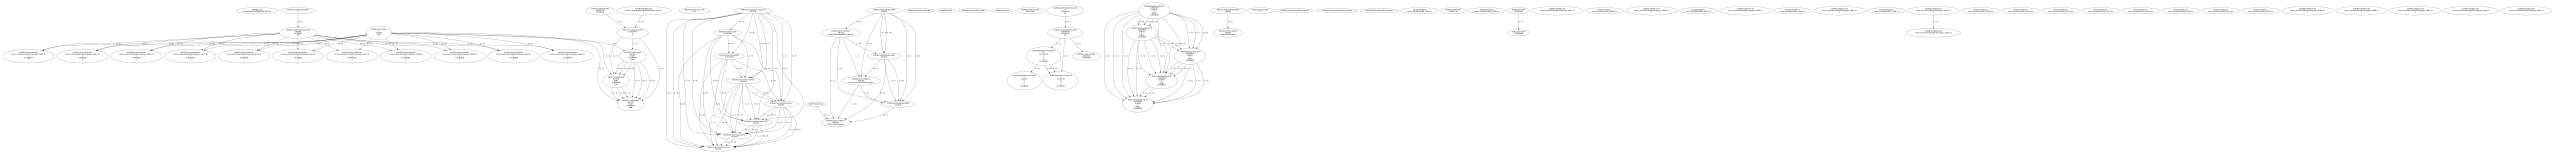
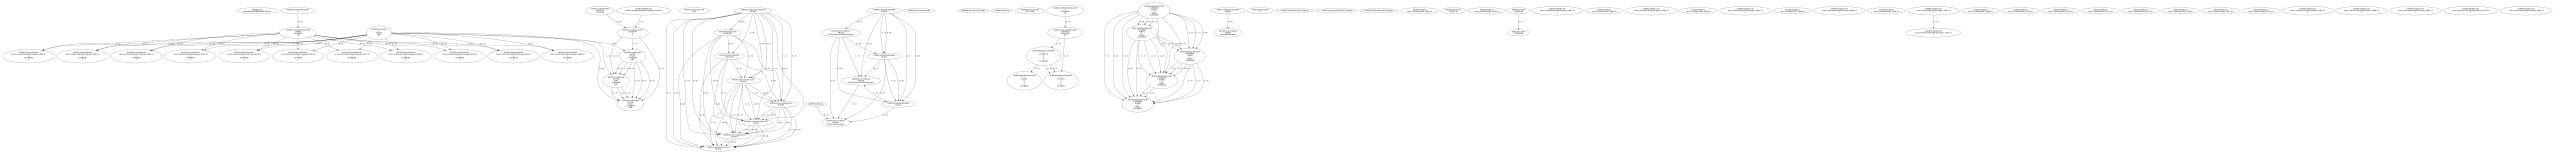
  digraph {
    fontname="Noto Serif"
    node [fontname="Noto Serif"]
    edge [fontname="Noto Serif"]
    n1 [label="6850628.main\n0034150e96a164f5308c1d6477961a7a"]
    n2 [label="4254480.GetModuleHandleW\n0"]
    n3 [label="4243306.GetModuleFileNameW\n4194304\n2147408904\n522"]
    n4 [label="4247567.GetLocaleInfoW\nretval_GetUserDefaultUILanguage_33156_32\n3\n2147408268\n4"]
    n5 [label="4247567.GetLocaleInfoW\nretval_GetUserDefaultUILanguage_33026_32\n3\n2147408268\n4"]
    n6 [label="4247567.GetLocaleInfoW\nretval_GetUserDefaultUILanguage_33027_32\n3\n2147408268\n4"]
    n7 [label="4247567.GetLocaleInfoW\nretval_GetUserDefaultUILanguage_33028_32\n3\n2147408268\n4"]
    n8 [label="4247567.GetLocaleInfoW\nretval_GetUserDefaultUILanguage_33029_32\n3\n2147408268\n4"]
    n9 [label="4247567.GetLocaleInfoW\nretval_GetUserDefaultUILanguage_33030_32\n3\n2147408268\n4"]
    n10 [label="4247567.GetLocaleInfoW\nretval_GetUserDefaultUILanguage_33105_32\n3\n2147408268\n4"]
    n11 [label="4247567.GetLocaleInfoW\nretval_GetUserDefaultUILanguage_33106_32\n3\n2147408268\n4"]
    n12 [label="4247567.GetLocaleInfoW\nretval_GetUserDefaultUILanguage_33107_32\n3\n2147408268\n4"]
    n13 [label="4247567.GetLocaleInfoW\nretval_GetUserDefaultUILanguage_33474_32\n3\n2147408268\n4"]
    n14 [label="4247567.GetLocaleInfoW\nretval_GetUserDefaultUILanguage_33185_32\n3\n2147408268\n4"]
    n15 [label="6844434.SetThreadLocale\n1024"]
    n16 [label="4243965.InitializeCriticalSection\n6917004"]
    n17 [label="4250188.GetSystemInfo\n2147417660"]
    n18 [label="4214413.GetStartupInfoW\n2147417624"]
    n19 [label="4245418.EnterCriticalSection\n6917004"]
    n20 [label="4245454.LeaveCriticalSection\n6917004"]
    n21 [label="4245469.LeaveCriticalSection\n6917004"]
    n22 [label="4245580.EnterCriticalSection\n6917004"]
    n23 [label="4245621.LeaveCriticalSection\n6917004"]
    n24 [label="4243979.GetVersion\n"]
    n25 [label="4244076.GetProcAddress\n9441320\nGetThreadUILanguage"]
    n26 [label="4244018.GetModuleHandleW\n4244120"]
    n27 [label="4244024.GetProcAddress\n9441320\nGetThreadPreferredUILanguages"]
    n28 [label="4244044.GetModuleHandleW\n4244120"]
    n29 [label="4244050.GetProcAddress\n9441320\nSetThreadPreferredUILanguages"]
    n30 [label="4244070.GetModuleHandleW\n4244120"]
    n31 [label="6844540.GetCommandLineW\n"]
-   n32 [label="6844560.GetACP\n"]
    n33 [label="6844580.GetCurrentThreadId\n"]
    n34 [label="4250204.GetVersion\n"]
    n35 [label="4276690.GetVersionExW\n2147417420"]
    n36 [label="4248064.GetModuleFileNameW\n0\n2147408370\n261"]
    n37 [label="4245785.GetLongPathNameW\n2147407710\n2147406542\n261"]
    n38 [label="4246556.RegQueryValueExW\n0\n2147407710\n0\n0\n0\n2147408232"]
    n39 [label="4246599.RegQueryValueExW\n0\n2147407710\n0\n0\n0\n2147408232"]
-   n40 [label="4246014.FindFirstFileW\n2147406542\n2147407064"]
    n41 [label="4215383.VirtualAlloc\n0\n1310704\n4096\n4"]
    n42 [label="4250073.LoadStringW\n9441340\n65485\n2147409468\n4096"]
    n43 [label="4250073.LoadStringW\n9441340\n65484\n2147409468\n4096"]
    n44 [label="4250073.LoadStringW\n9441340\n65483\n2147409468\n4096"]
    n45 [label="4246338.RegOpenKeyExW\n2147483649\n4246772\n0\n983065\n2147408236"]
    n46 [label="4246372.RegOpenKeyExW\n2147483650\n4246772\n0\n983065\n2147408236"]
    n47 [label="4246402.RegOpenKeyExW\n2147483649\n4246832\n0\n983065\n2147408236"]
    n48 [label="4246432.RegOpenKeyExW\n2147483650\n4246832\n0\n983065\n2147408236"]
    n49 [label="4246462.RegOpenKeyExW\n2147483649\n4246884\n0\n983065\n2147408236"]
    n50 [label="4245741.GetModuleHandleW\n4246160"]
    n51 [label="4245758.GetProcAddress\n9441320\nGetLongPathNameW"]
    n52 [label="4246635.RegQueryValueExW\n0\n4247000\n0\n0\n0\n2147408232"]
    n53 [label="4246722.RegCloseKey\n0"]
    n54 [label="4247883.GetUserDefaultUILanguage\n"]
    n55 [label="4247923.GetSystemDefaultUILanguage\n"]
    n56 [label="4245487.IsValidLocale\nretval_GetSystemDefaultUILanguage_32915_32\n2"]
    n57 [label="4248145.LoadLibraryExW\n3224341740\n0\n2"]
    n58 [label="4247558.GetUserDefaultUILanguage\n"]
    n59 [label="4247247.FindFirstFileW\n3224341740\n2147407640"]
    n60 [label="4247263.FindClose\nretval_FindFirstFileW_33166_32"]
    n61 [label="4245683.CharNextW\n2147407716"]
    n62 [label="4246032.FindClose\nretval_FindFirstFileW_33079_32"]
    n63 [label="4246044.lstrlenW\n2147407108"]
    n64 [label="4246113.lstrlenW\n2147407108"]
    n65 [label="4245487.IsValidLocale\nretval_GetUserDefaultUILanguage_32837_32\n2"]
    n66 [label="4247263.FindClose\nretval_FindFirstFileW_33036_32"]
    n67 [label="4245487.IsValidLocale\nretval_GetUserDefaultUILanguage_32838_32\n2"]
    n68 [label="4247263.FindClose\nretval_FindFirstFileW_33037_32"]
    n69 [label="4245487.IsValidLocale\nretval_GetUserDefaultUILanguage_32839_32\n2"]
    n70 [label="4247263.FindClose\nretval_FindFirstFileW_33038_32"]
    n71 [label="4245487.IsValidLocale\nretval_GetUserDefaultUILanguage_32840_32\n2"]
    n72 [label="4247263.FindClose\nretval_FindFirstFileW_33039_32"]
    n73 [label="4245487.IsValidLocale\nretval_GetUserDefaultUILanguage_32841_32\n2"]
    n74 [label="4245487.IsValidLocale\nretval_GetSystemDefaultUILanguage_32914_32\n2"]
    n75 [label="4247263.FindClose\nretval_FindFirstFileW_33040_32"]
    n76 [label="4247263.FindClose\nretval_FindFirstFileW_33149_32"]
    n77 [label="4247263.FindClose\nretval_FindFirstFileW_33150_32"]
    n78 [label="4247263.FindClose\nretval_FindFirstFileW_33151_32"]
    n79 [label="4247263.FindClose\nretval_FindFirstFileW_33147_32"]
    n80 [label="4247263.FindClose\nretval_FindFirstFileW_33148_32"]
    n81 [label="4247263.FindClose\nretval_FindFirstFileW_33515_32"]
    n82 [label="4247263.FindClose\nretval_FindFirstFileW_33195_32"]
    n83 [label="4245487.IsValidLocale\nretval_GetUserDefaultUILanguage_32885_32\n2"]
    n84 [label="4245487.IsValidLocale\nretval_GetUserDefaultUILanguage_32886_32\n2"]
    n85 [label="4245487.IsValidLocale\nretval_GetUserDefaultUILanguage_32887_32\n2"]
    n86 [label="4245487.IsValidLocale\nretval_GetSystemDefaultUILanguage_32916_32\n2"]
    n87 [label="4245487.IsValidLocale\nretval_GetUserDefaultUILanguage_32939_32\n2"]
    n2 -> n3 [label="(0-->1)"]
    n3 -> n4 [label="(0-->2)"]
    n3 -> n5 [label="(0-->2)"]
    n3 -> n6 [label="(0-->2)"]
    n3 -> n7 [label="(0-->2)"]
    n3 -> n8 [label="(0-->2)"]
    n3 -> n9 [label="(0-->2)"]
    n3 -> n10 [label="(0-->2)"]
    n3 -> n11 [label="(0-->2)"]
    n3 -> n12 [label="(0-->2)"]
    n3 -> n13 [label="(0-->2)"]
    n3 -> n14 [label="(0-->2)"]
    n16 -> n17 [label="(0-->0)"]
    n16 -> n18 [label="(0-->0)"]
    n16 -> n19 [label="(1-->1)"]
    n16 -> n19 [label="(0-->0)"]
    n16 -> n20 [label="(1-->1)"]
    n16 -> n20 [label="(0-->0)"]
    n16 -> n21 [label="(1-->1)"]
    n16 -> n21 [label="(0-->0)"]
    n16 -> n22 [label="(1-->1)"]
    n16 -> n22 [label="(0-->0)"]
    n16 -> n23 [label="(1-->1)"]
    n16 -> n23 [label="(0-->0)"]
    n17 -> n18 [label="(0-->0)"]
    n17 -> n19 [label="(0-->0)"]
    n17 -> n20 [label="(0-->0)"]
    n17 -> n21 [label="(0-->0)"]
    n17 -> n22 [label="(0-->0)"]
    n17 -> n23 [label="(0-->0)"]
    n18 -> n19 [label="(0-->0)"]
    n18 -> n20 [label="(0-->0)"]
    n18 -> n21 [label="(0-->0)"]
    n18 -> n22 [label="(0-->0)"]
    n18 -> n23 [label="(0-->0)"]
    n19 -> n20 [label="(1-->1)"]
    n19 -> n20 [label="(0-->0)"]
    n19 -> n21 [label="(1-->1)"]
    n19 -> n21 [label="(0-->0)"]
    n19 -> n22 [label="(1-->1)"]
    n19 -> n22 [label="(0-->0)"]
    n19 -> n23 [label="(1-->1)"]
    n19 -> n23 [label="(0-->0)"]
    n20 -> n21 [label="(1-->1)"]
    n20 -> n21 [label="(0-->0)"]
    n20 -> n22 [label="(1-->1)"]
    n20 -> n22 [label="(0-->0)"]
    n20 -> n23 [label="(1-->1)"]
    n20 -> n23 [label="(0-->0)"]
    n21 -> n22 [label="(1-->1)"]
    n21 -> n22 [label="(0-->0)"]
    n21 -> n23 [label="(1-->1)"]
    n21 -> n23 [label="(0-->0)"]
    n22 -> n23 [label="(1-->1)"]
    n22 -> n23 [label="(0-->0)"]
    n24 -> n25 [label="(0-->1)"]
    n26 -> n27 [label="(0-->1)"]
    n26 -> n28 [label="(1-->1)"]
    n26 -> n28 [label="(0-->0)"]
    n26 -> n29 [label="(0-->1)"]
    n26 -> n30 [label="(1-->1)"]
    n26 -> n30 [label="(0-->0)"]
    n27 -> n25 [label="(1-->1)"]
    n27 -> n28 [label="(1-->0)"]
    n27 -> n29 [label="(1-->1)"]
    n27 -> n30 [label="(1-->0)"]
    n28 -> n25 [label="(0-->1)"]
    n28 -> n29 [label="(0-->1)"]
    n28 -> n30 [label="(1-->1)"]
    n28 -> n30 [label="(0-->0)"]
    n29 -> n25 [label="(1-->1)"]
-   n29 -> n30 [label="(1-->0)"]
+   n30 -> n29 [label="(1-->0)"]
    n30 -> n25 [label="(0-->1)"]
    n36 -> n37 [label="(3-->3)"]
    n37 -> n38 [label="(1-->2)"]
    n37 -> n39 [label="(1-->2)"]
-   n37 -> n40 [label="(2-->1)"]
    n38 -> n39 [label="(2-->2)"]
    n38 -> n39 [label="(6-->6)"]
    n38 -> n52 [label="(6-->6)"]
    n41 -> n4 [label="(4-->4)"]
    n41 -> n5 [label="(4-->4)"]
    n41 -> n6 [label="(4-->4)"]
    n41 -> n7 [label="(4-->4)"]
    n41 -> n8 [label="(4-->4)"]
    n41 -> n9 [label="(4-->4)"]
    n41 -> n10 [label="(4-->4)"]
    n41 -> n11 [label="(4-->4)"]
    n41 -> n12 [label="(4-->4)"]
    n41 -> n13 [label="(4-->4)"]
    n41 -> n14 [label="(4-->4)"]
    n41 -> n42 [label="(3-->4)"]
    n41 -> n43 [label="(3-->4)"]
    n41 -> n44 [label="(3-->4)"]
    n42 -> n43 [label="(1-->1)"]
    n42 -> n43 [label="(3-->3)"]
    n42 -> n43 [label="(4-->4)"]
    n42 -> n44 [label="(1-->1)"]
    n42 -> n44 [label="(3-->3)"]
    n42 -> n44 [label="(4-->4)"]
    n43 -> n44 [label="(1-->1)"]
    n43 -> n44 [label="(3-->3)"]
    n43 -> n44 [label="(4-->4)"]
    n45 -> n46 [label="(2-->2)"]
    n45 -> n46 [label="(4-->4)"]
    n45 -> n46 [label="(5-->5)"]
    n45 -> n47 [label="(1-->1)"]
    n45 -> n47 [label="(4-->4)"]
    n45 -> n47 [label="(5-->5)"]
    n45 -> n48 [label="(4-->4)"]
    n45 -> n48 [label="(5-->5)"]
    n45 -> n49 [label="(1-->1)"]
    n45 -> n49 [label="(4-->4)"]
    n45 -> n49 [label="(5-->5)"]
    n46 -> n47 [label="(4-->4)"]
    n46 -> n47 [label="(5-->5)"]
    n46 -> n48 [label="(1-->1)"]
    n46 -> n48 [label="(4-->4)"]
    n46 -> n48 [label="(5-->5)"]
    n46 -> n49 [label="(4-->4)"]
    n46 -> n49 [label="(5-->5)"]
    n47 -> n48 [label="(2-->2)"]
    n47 -> n48 [label="(4-->4)"]
    n47 -> n48 [label="(5-->5)"]
    n47 -> n49 [label="(1-->1)"]
    n47 -> n49 [label="(4-->4)"]
    n47 -> n49 [label="(5-->5)"]
    n48 -> n49 [label="(4-->4)"]
    n48 -> n49 [label="(5-->5)"]
    n50 -> n51 [label="(0-->1)"]
    n56 -> n57 [label="(2-->3)"]
    n57 -> n42 [label="(0-->1)"]
    n57 -> n43 [label="(0-->1)"]
    n57 -> n44 [label="(0-->1)"]
    n59 -> n57 [label="(1-->1)"]
    n63 -> n64 [label="(1-->1)"]
    n73 -> n74 [label="(2-->2)"]
  }
